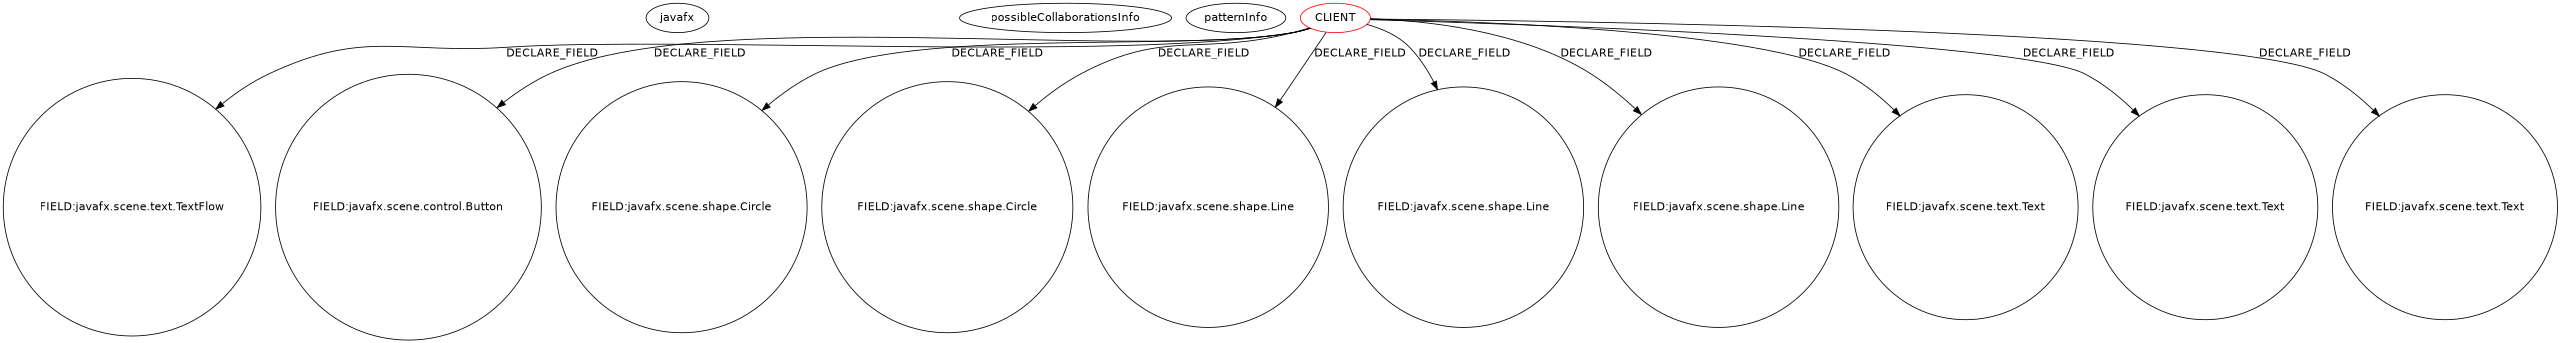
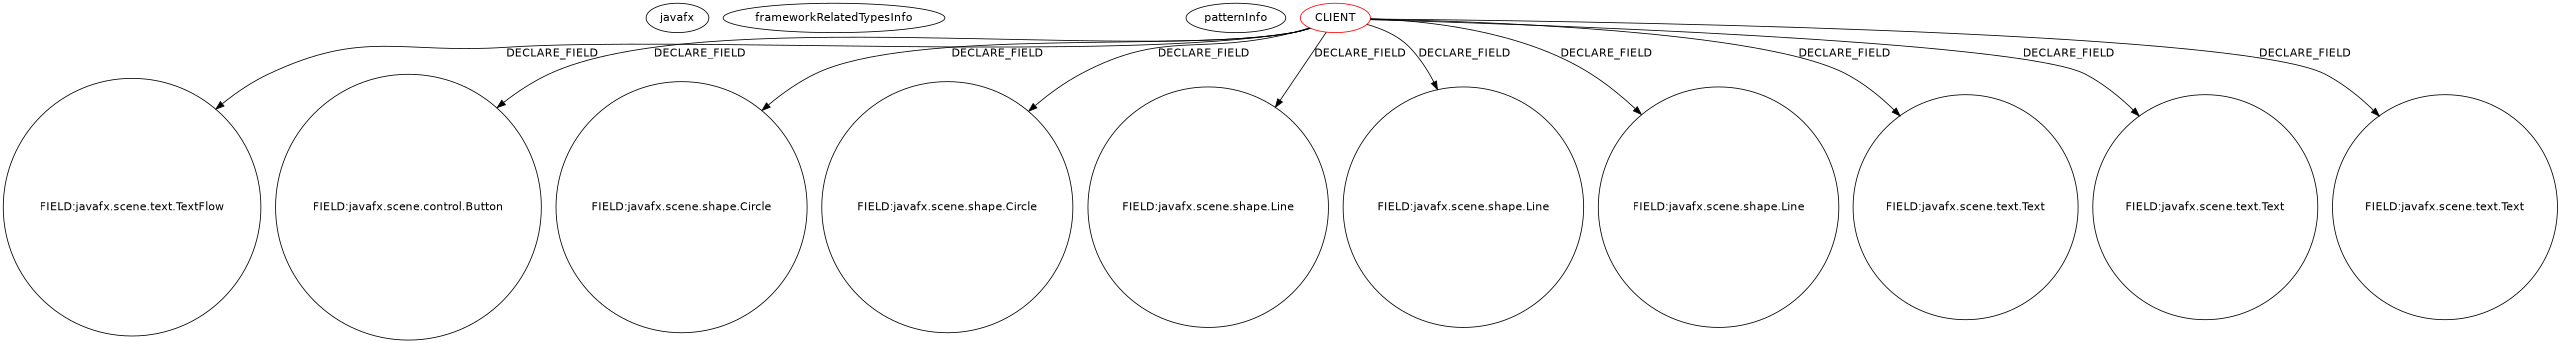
  digraph {
    fontname="DejaVu Sans"
    node [fontname="DejaVu Sans" isFrameworkType=false shape=circle vertexType=FIELD_DECLARATION]
    edge [fontname="DejaVu Sans"]
    n1 [category=pattern graphId=3001 isAnonymous=false label=javafx possibleRelation=false isFrameworkType="" shape="" vertexType=""]
-   possibleCollaborationsInfo [isFrameworkType="" shape="" vertexType=""]
+   frameworkRelatedTypesInfo [isFrameworkType="" shape="" vertexType=""]
    patternInfo [frequency=2.0 patternRootClient=0 isFrameworkType="" shape="" vertexType=""]
    n5 [label="FIELD:javafx.scene.text.TextFlow"]
    n6 [color=red label=CLIENT vertexType=ROOT_CLIENT_CLASS_DECLARATION shape=""]
    n7 [label="FIELD:javafx.scene.control.Button"]
    n8 [label="FIELD:javafx.scene.shape.Circle"]
    n9 [label="FIELD:javafx.scene.shape.Circle"]
    n10 [label="FIELD:javafx.scene.shape.Line"]
    n11 [label="FIELD:javafx.scene.shape.Line"]
    n12 [label="FIELD:javafx.scene.shape.Line"]
    n13 [label="FIELD:javafx.scene.text.Text"]
    n14 [label="FIELD:javafx.scene.text.Text"]
    n15 [label="FIELD:javafx.scene.text.Text"]
    n6 -> n5 [label=DECLARE_FIELD]
    n6 -> n7 [label=DECLARE_FIELD]
    n6 -> n8 [label=DECLARE_FIELD]
    n6 -> n9 [label=DECLARE_FIELD]
    n6 -> n10 [label=DECLARE_FIELD]
    n6 -> n11 [label=DECLARE_FIELD]
    n6 -> n12 [label=DECLARE_FIELD]
    n6 -> n13 [label=DECLARE_FIELD]
    n6 -> n14 [label=DECLARE_FIELD]
    n6 -> n15 [label=DECLARE_FIELD]
  }
